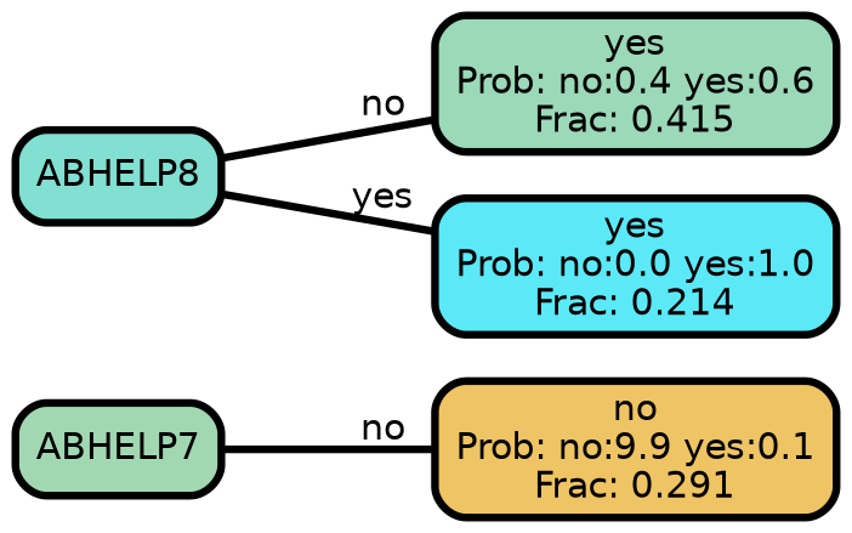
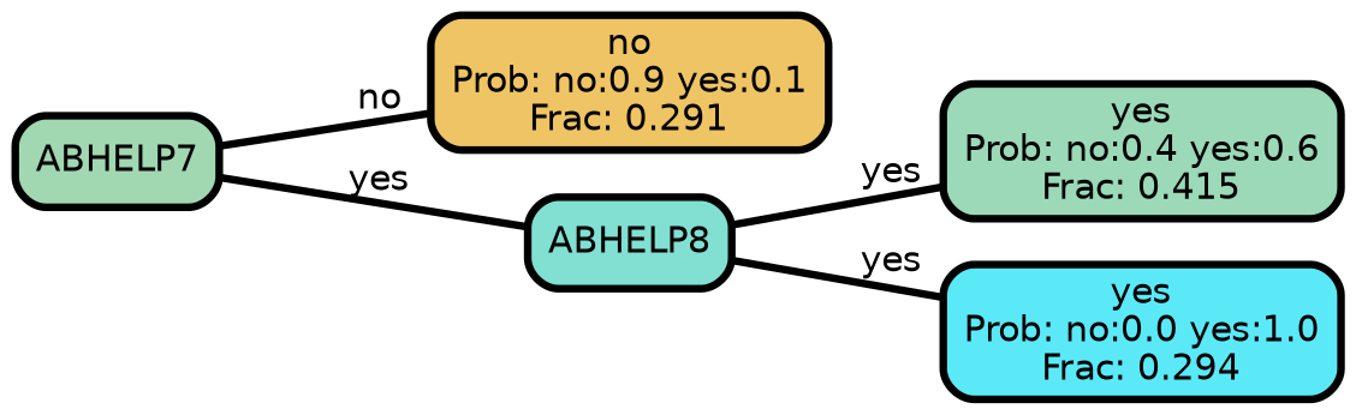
  graph {
    rankdir=LR
    ranksep="0 equally"
    splines=straight
    node [color=black fontcolor=black fontname=helvetica penwidth=3 shape=box style="filled, rounded"]
    edge [color=black fontname=helvetica penwidth=3]
-   n1 [fillcolor="#efc464" label="no\nProb: no:9.9 yes:0.1\nFrac: 0.291"]
+   n1 [fillcolor="#efc464" label="no\nProb: no:0.9 yes:0.1\nFrac: 0.291"]
    n2 [fillcolor="#a1d8b2" label=ABHELP7]
    n3 [fillcolor="#81e0d2" label=ABHELP8]
    n4 [fillcolor="#9bd9b8" label="yes\nProb: no:0.4 yes:0.6\nFrac: 0.415"]
-   n5 [fillcolor="#5be9f8" label="yes\nProb: no:0.0 yes:1.0\nFrac: 0.214"]
+   n5 [fillcolor="#5be9f8" label="yes\nProb: no:0.0 yes:1.0\nFrac: 0.294"]
    subgraph sub_1 {
      rank=same
    }
    n2 -- n1 [label=" no"]
-   n3 -- n4 [label=" no"]
+   n2 -- n3 [label=" yes"]
+   n3 -- n4 [label=" yes"]
    n3 -- n5 [label=" yes"]
  }
